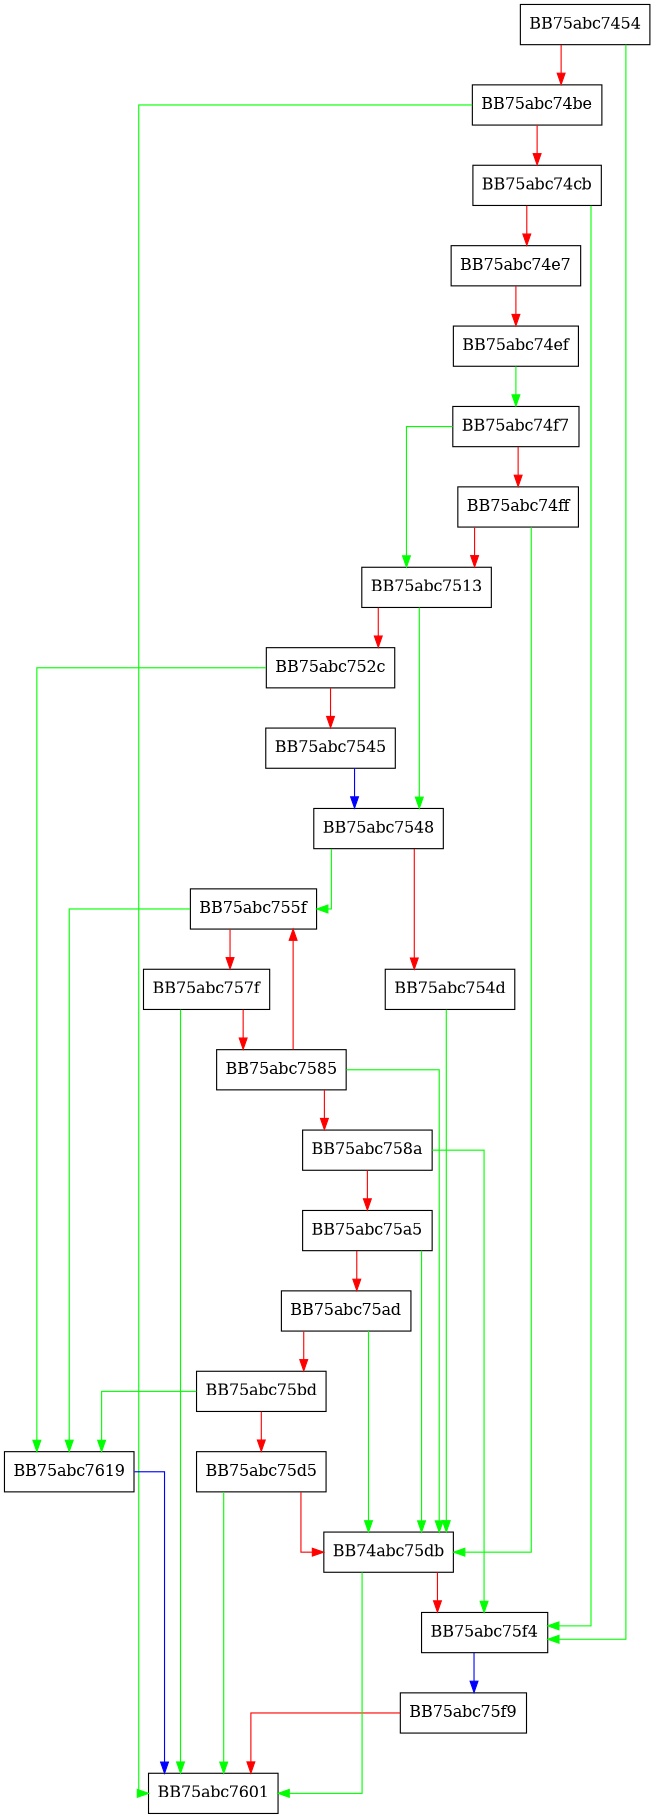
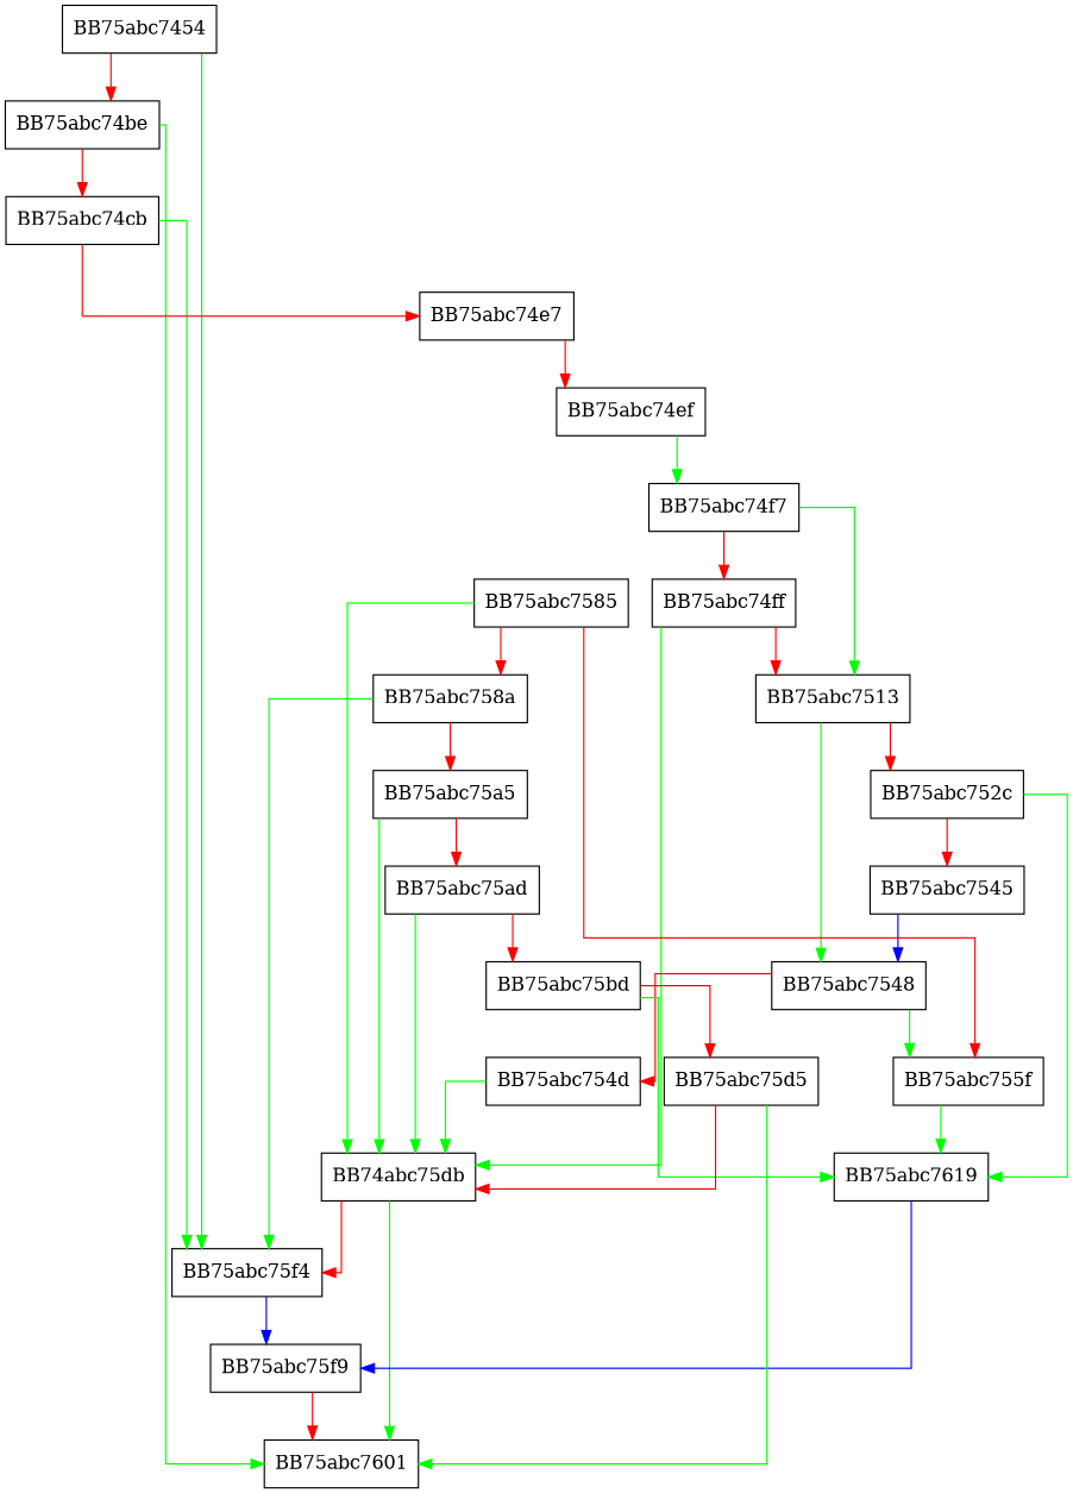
  digraph {
    splines=ortho
    node [shape=box]
    edge [color=red]
    BB75abc7454
    BB75abc75f4
    BB75abc74be
    BB75abc75f9
    BB75abc7601
    BB75abc74cb
    BB75abc74e7
    BB75abc74ef
    BB75abc74f7
    BB75abc7513
    BB75abc74ff
    BB75abc7548
    BB75abc752c
    n14 [label=BB74abc75db]
    BB75abc755f
    BB75abc754d
    BB75abc7619
    BB75abc7545
-   BB75abc757f
    BB75abc7585
    BB75abc758a
    BB75abc75a5
    BB75abc75ad
    BB75abc75bd
    BB75abc75d5
    BB75abc7454 -> BB75abc75f4 [color=green]
    BB75abc7454 -> BB75abc74be
    BB75abc75f4 -> BB75abc75f9 [color=blue]
    BB75abc74be -> BB75abc7601 [color=green]
    BB75abc74be -> BB75abc74cb
    BB75abc75f9 -> BB75abc7601
    BB75abc74cb -> BB75abc75f4 [color=green]
    BB75abc74cb -> BB75abc74e7
    BB75abc74e7 -> BB75abc74ef
    BB75abc74ef -> BB75abc74f7 [color=green]
    BB75abc74f7 -> BB75abc7513 [color=green]
    BB75abc74f7 -> BB75abc74ff
    BB75abc7513 -> BB75abc7548 [color=green]
    BB75abc7513 -> BB75abc752c
    BB75abc74ff -> BB75abc7513
    BB75abc74ff -> n14 [color=green]
    BB75abc7548 -> BB75abc755f [color=green]
    BB75abc7548 -> BB75abc754d
    BB75abc752c -> BB75abc7619 [color=green]
    BB75abc752c -> BB75abc7545
    n14 -> BB75abc75f4
    n14 -> BB75abc7601 [color=green]
    BB75abc755f -> BB75abc7619 [color=green]
-   BB75abc755f -> BB75abc757f
    BB75abc754d -> n14 [color=green]
-   BB75abc7619 -> BB75abc7601 [color=blue]
+   BB75abc7619 -> BB75abc75f9 [color=blue]
    BB75abc7545 -> BB75abc7548 [color=blue]
-   BB75abc757f -> BB75abc7601 [color=green]
-   BB75abc757f -> BB75abc7585
    BB75abc7585 -> n14 [color=green]
    BB75abc7585 -> BB75abc755f
    BB75abc7585 -> BB75abc758a
    BB75abc758a -> BB75abc75f4 [color=green]
    BB75abc758a -> BB75abc75a5
    BB75abc75a5 -> n14 [color=green]
    BB75abc75a5 -> BB75abc75ad
    BB75abc75ad -> n14 [color=green]
    BB75abc75ad -> BB75abc75bd
    BB75abc75bd -> BB75abc7619 [color=green]
    BB75abc75bd -> BB75abc75d5
    BB75abc75d5 -> BB75abc7601 [color=green]
    BB75abc75d5 -> n14
  }
